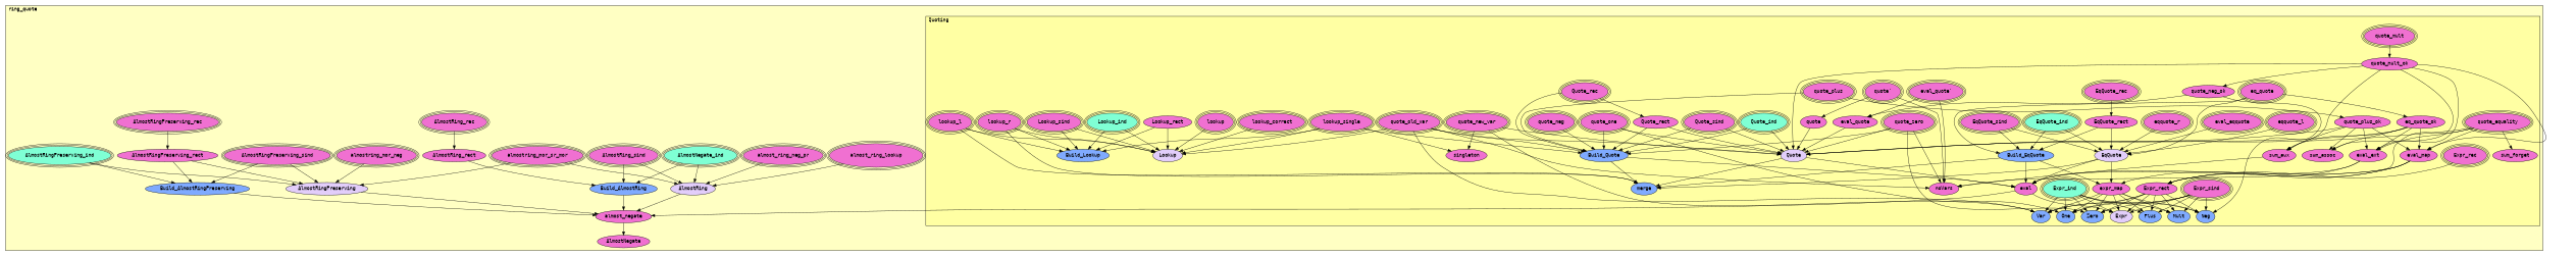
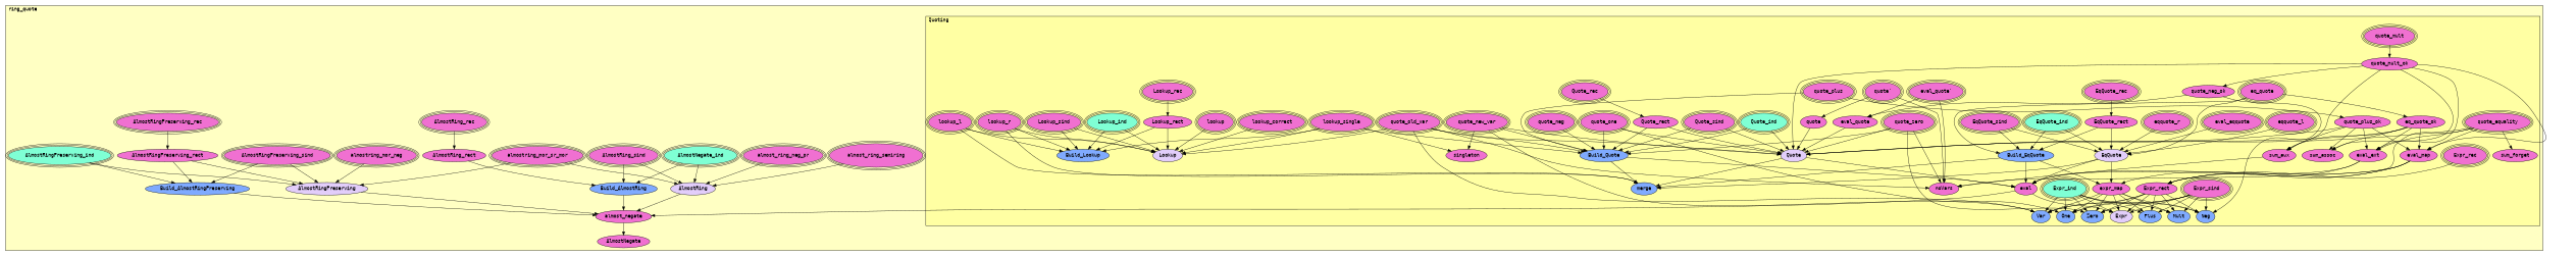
  digraph {
    fontname="DejaVu Sans Mono"
    node [fillcolor="#F070D1" fontname="DejaVu Sans Mono" style=filled]
    edge [fontname="DejaVu Sans Mono"]
    n1 [label=quote_equality peripheries=3]
    n2 [label=sum_forget]
    n3 [label=eq_quote peripheries=3]
    n4 [label=eq_quote_ok]
    n5 [label=eval_eqquote peripheries=3]
    n6 [label=eqquote_r peripheries=3]
    n7 [label=eqquote_l peripheries=3]
    n8 [label=EqQuote_sind peripheries=3]
    n9 [label=EqQuote_rec peripheries=3]
    n10 [fillcolor="#7FFFD4" label=EqQuote_ind peripheries=3]
    n11 [label=EqQuote_rect]
    n12 [fillcolor="#7FAAFF" label=Build_EqQuote]
    n13 [fillcolor="#E2CDFA" label=EqQuote]
    n14 [label="eval_quote'" peripheries=3]
    n15 [label="quote'" peripheries=3]
    n16 [label=quote_new_var peripheries=3]
    n17 [label=quote_old_var peripheries=3]
    n18 [label=quote_neg peripheries=3]
    n19 [label=quote_neg_ok]
    n20 [label=quote_mult peripheries=3]
    n21 [label=quote_mult_ok]
    n22 [label=quote_plus peripheries=3]
    n23 [label=quote_plus_ok]
    n24 [label=quote_one peripheries=3]
    n25 [label=quote_zero peripheries=3]
    n26 [label=sum_aux]
    n27 [label=sum_assoc]
    n28 [label=eval_quote]
    n29 [label=quote]
    n30 [label=Quote_sind peripheries=3]
    n31 [label=Quote_rec peripheries=3]
    n32 [fillcolor="#7FFFD4" label=Quote_ind peripheries=3]
    n33 [label=Quote_rect]
    n34 [fillcolor="#7FAAFF" label=Build_Quote]
    n35 [fillcolor="#E2CDFA" label=Quote]
    n36 [label=eval_map]
    n37 [label=expr_map]
    n38 [label=lookup_single peripheries=3]
    n39 [label=lookup_r peripheries=3]
    n40 [label=lookup_l peripheries=3]
    n41 [label=lookup_correct peripheries=3]
    n42 [label=lookup peripheries=3]
    n43 [label=Lookup_sind peripheries=3]
+   n44 [label=Lookup_rec peripheries=3]
    n45 [fillcolor="#7FFFD4" label=Lookup_ind peripheries=3]
    n46 [label=Lookup_rect]
    n47 [fillcolor="#7FAAFF" label=Build_Lookup]
    n48 [fillcolor="#E2CDFA" label=Lookup]
    n49 [fillcolor="#7FAAFF" label=merge]
    n50 [label=singleton]
    n51 [label=noVars]
    n52 [label=eval_ext]
    n53 [label=eval]
    n54 [label=Expr_sind peripheries=3]
    n55 [label=Expr_rec peripheries=3]
    n56 [fillcolor="#7FFFD4" label=Expr_ind peripheries=3]
    n57 [label=Expr_rect]
    n58 [fillcolor="#7FAAFF" label=Neg]
    n59 [fillcolor="#7FAAFF" label=Mult]
    n60 [fillcolor="#7FAAFF" label=Plus]
    n61 [fillcolor="#7FAAFF" label=One]
    n62 [fillcolor="#7FAAFF" label=Zero]
    n63 [fillcolor="#7FAAFF" label=Var]
    n64 [fillcolor="#E2CDFA" label=Expr]
    n65 [label=almostring_mor_neg peripheries=3]
    n66 [label=almostring_mor_sr_mor peripheries=3]
    n67 [label=AlmostRingPreserving_sind peripheries=3]
    n68 [label=AlmostRingPreserving_rec peripheries=3]
    n69 [fillcolor="#7FFFD4" label=AlmostRingPreserving_ind peripheries=3]
    n70 [label=AlmostRingPreserving_rect]
    n71 [fillcolor="#7FAAFF" label=Build_AlmostRingPreserving]
    n72 [fillcolor="#E2CDFA" label=AlmostRingPreserving]
    n73 [label=almost_ring_neg_pr peripheries=3]
-   n74 [label=almost_ring_lookup peripheries=3]
+   n74 [label=almost_ring_semiring peripheries=3]
    n75 [label=AlmostRing_sind peripheries=3]
    n76 [label=AlmostRing_rec peripheries=3]
    n77 [fillcolor="#7FFFD4" label=AlmostNegate_ind peripheries=3]
    n78 [label=AlmostRing_rect]
    n79 [fillcolor="#7FAAFF" label=Build_AlmostRing]
    n80 [fillcolor="#E2CDFA" label=AlmostRing]
    n81 [label=almost_negate]
    n82 [label=AlmostNegate]
    subgraph cluster_1 {
      fillcolor="#FFFFC3"
      label=ring_quote
      labeljust=l
      style=filled
      n65
      n66
      n67
      n68
      n69
      n70
      n71
      n72
      n73
      n74
      n75
      n76
      n77
      n78
      n79
      n80
      n81
      n82
      subgraph cluster_2 {
        fillcolor="#FFFFA3"
        label=Quoting
        labeljust=l
        style=filled
        n1
        n2
        n3
        n4
        n5
        n6
        n7
        n8
        n9
        n10
        n11
        n12
        n13
        n14
        n15
        n16
        n17
        n18
        n19
        n20
        n21
        n22
        n23
        n24
        n25
        n26
        n27
        n28
        n29
        n30
        n31
        n32
        n33
        n34
        n35
        n36
        n37
        n38
        n39
        n40
        n41
        n42
        n43
+       n44
        n45
        n46
        n47
        n48
        n49
        n50
        n51
        n52
        n53
        n54
        n55
        n56
        n57
        n58
        n59
        n60
        n61
        n62
        n63
        n64
      }
    }
    n1 -> n2
    n1 -> n35
    n1 -> n36
    n1 -> n51
    n1 -> n52
    n3 -> n4
    n3 -> n12
    n3 -> n13
    n4 -> n26
    n4 -> n27
    n4 -> n35
    n4 -> n36
    n4 -> n52
    n5 -> n13
    n6 -> n13
    n7 -> n13
    n8 -> n12
    n8 -> n13
    n9 -> n11
    n10 -> n12
    n10 -> n13
    n11 -> n12
    n11 -> n13
    n12 -> n37
    n12 -> n49
    n12 -> n53
    n13 -> n37
    n13 -> n49
    n13 -> n53
    n14 -> n28
    n14 -> n51
    n15 -> n29
    n15 -> n51
-   n31 -> n34
+   n16 -> n34
    n16 -> n35
    n16 -> n50
    n16 -> n63
    n17 -> n34
    n17 -> n35
    n17 -> n48
    n17 -> n51
    n17 -> n63
    n18 -> n34
    n19 -> n28
    n19 -> n58
    n20 -> n21
    n21 -> n19
    n21 -> n26
    n21 -> n27
    n21 -> n35
    n21 -> n36
    n21 -> n52
    n22 -> n23
    n22 -> n34
    n23 -> n26
    n23 -> n27
    n23 -> n35
    n23 -> n36
    n23 -> n52
    n24 -> n34
    n24 -> n35
    n24 -> n61
    n25 -> n34
    n25 -> n35
    n25 -> n51
    n25 -> n62
    n26 -> n51
    n28 -> n35
    n29 -> n35
    n30 -> n34
    n30 -> n35
    n31 -> n33
    n32 -> n34
    n32 -> n35
    n33 -> n34
    n33 -> n35
    n34 -> n49
    n34 -> n53
    n35 -> n49
    n35 -> n53
    n36 -> n37
    n36 -> n53
    n36 -> n57
    n37 -> n58
    n37 -> n59
    n37 -> n60
    n37 -> n61
    n37 -> n62
    n37 -> n63
    n37 -> n64
    n38 -> n34
    n38 -> n47
    n38 -> n48
    n38 -> n50
    n39 -> n47
    n39 -> n48
    n39 -> n49
    n40 -> n47
    n40 -> n48
    n40 -> n49
    n41 -> n48
    n42 -> n48
    n43 -> n47
    n43 -> n48
+   n44 -> n46
    n45 -> n47
    n45 -> n48
    n46 -> n47
    n46 -> n48
    n52 -> n53
    n52 -> n57
    n53 -> n64
    n53 -> n81
    n54 -> n58
    n54 -> n59
    n54 -> n60
    n54 -> n61
    n54 -> n62
    n54 -> n63
    n54 -> n64
    n55 -> n57
    n56 -> n58
    n56 -> n59
    n56 -> n60
    n56 -> n61
    n56 -> n62
    n56 -> n63
    n56 -> n64
    n57 -> n58
    n57 -> n59
    n57 -> n60
    n57 -> n61
    n57 -> n62
    n57 -> n63
    n57 -> n64
    n65 -> n72
    n66 -> n72
    n66 -> n80
    n67 -> n71
    n67 -> n72
    n68 -> n70
    n69 -> n71
    n69 -> n72
    n70 -> n71
    n70 -> n72
    n71 -> n81
    n72 -> n81
    n73 -> n80
    n74 -> n80
    n75 -> n79
    n75 -> n80
    n76 -> n78
    n77 -> n79
    n77 -> n80
    n78 -> n79
    n79 -> n81
    n80 -> n81
    n81 -> n82
  }
